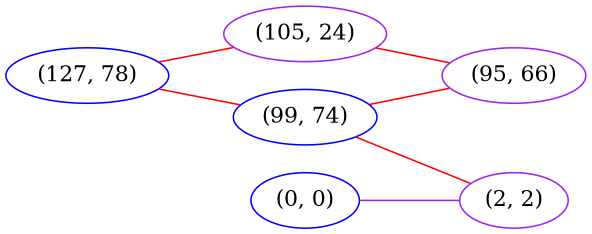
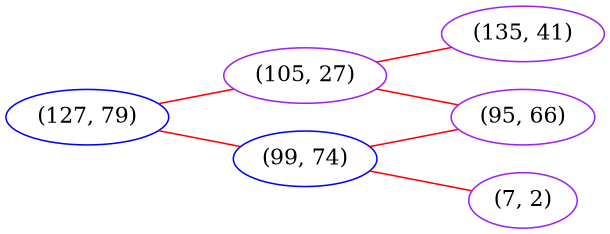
  graph {
    rankdir=LR
    node [color=purple]
    edge [color=red weight=1]
    n1 [label="(95, 66)"]
-   "(105, 27)" [label="(105, 24)"]
-   "(127, 78)" [color=blue]
+   "(105, 27)"
+   "(135, 41)"
+   "(127, 78)" [color=blue label="(127, 79)"]
    n5 [color=blue label="(99, 74)"]
-   "(2, 2)"
-   "(0, 0)" [color=blue]
+   "(2, 2)" [label="(7, 2)"]
    "(105, 27)" -- n1
+   "(105, 27)" -- "(135, 41)"
    "(127, 78)" -- "(105, 27)"
    "(127, 78)" -- n5
    n5 -- n1
    n5 -- "(2, 2)"
-   "(0, 0)" -- "(2, 2)" [color=purple weight=4]
  }
